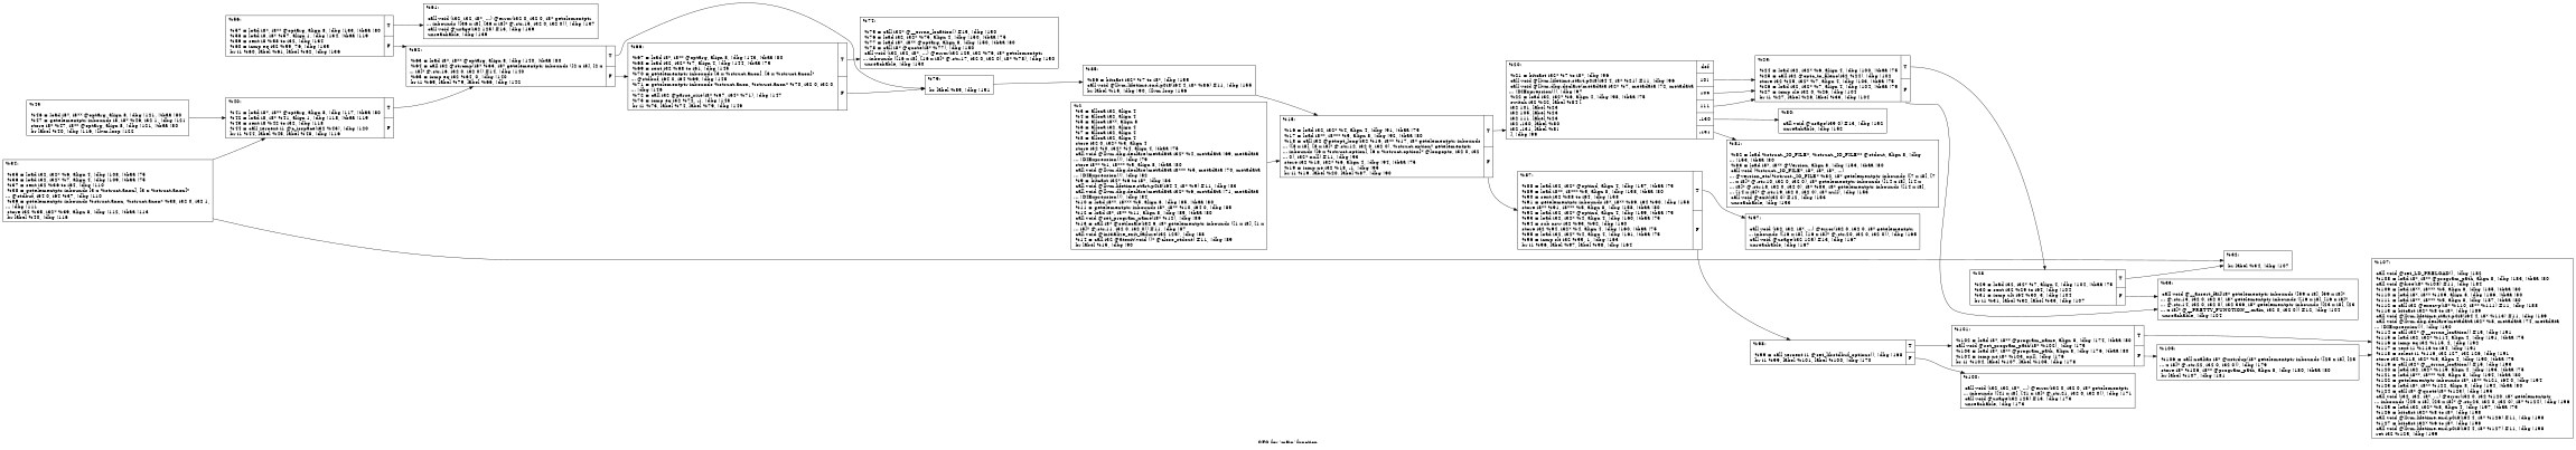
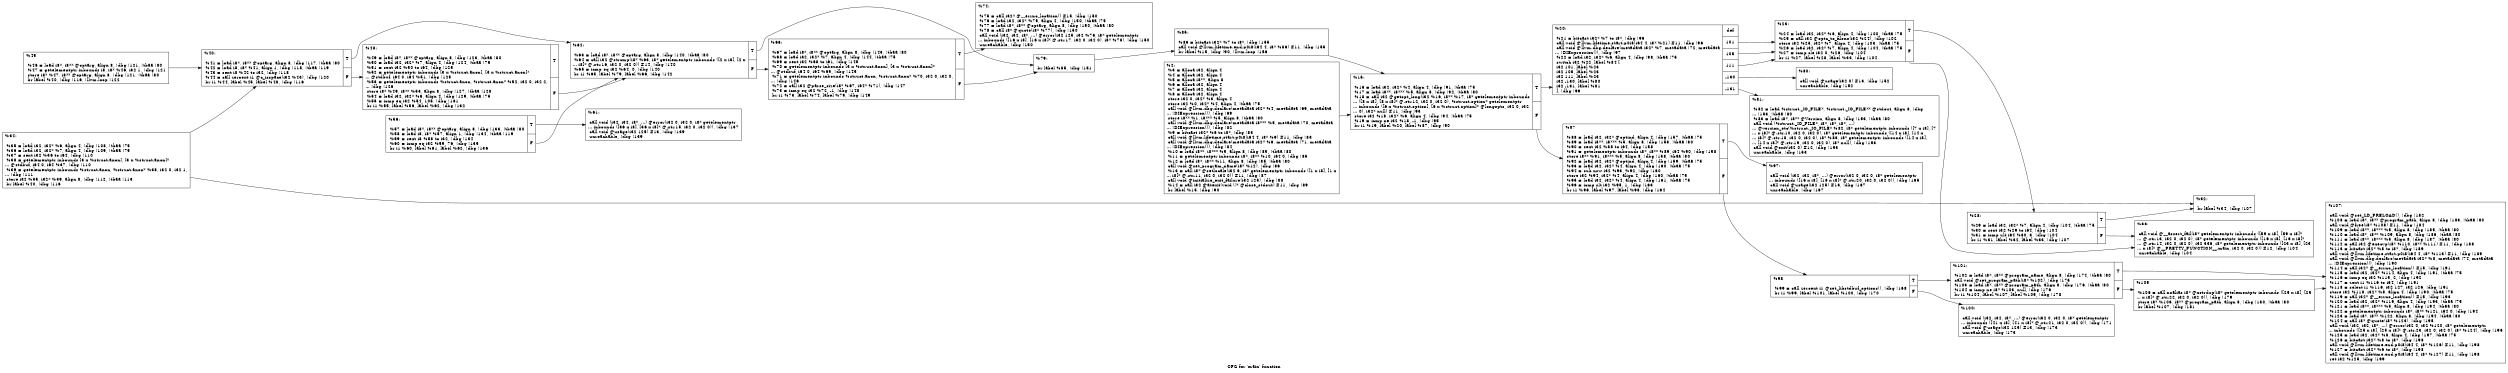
  digraph {
    label="CFG for 'main' function"
    rankdir=LR
    node [shape=record]
    edge [tailport=s0]
-   n1 [label="{%2:\l  %3 = alloca i32, align 4\l  %4 = alloca i32, align 4\l  %5 = alloca i8**, align 8\l  %6 = alloca i32, align 4\l  %7 = alloca i32, align 4\l  %8 = alloca i32, align 4\l  store i32 0, i32* %3, align 4\l  store i32 %0, i32* %4, align 4, !tbaa !75\l  call void @llvm.dbg.declare(metadata i32* %4, metadata !69, metadata\l... !DIExpression()), !dbg !79\l  store i8** %1, i8*** %5, align 8, !tbaa !80\l  call void @llvm.dbg.declare(metadata i8*** %5, metadata !70, metadata\l... !DIExpression()), !dbg !82\l  %9 = bitcast i32* %6 to i8*, !dbg !83\l  call void @llvm.lifetime.start.p0i8(i64 4, i8* %9) #11, !dbg !83\l  call void @llvm.dbg.declare(metadata i32* %6, metadata !71, metadata\l... !DIExpression()), !dbg !84\l  %10 = load i8**, i8*** %5, align 8, !dbg !85, !tbaa !80\l  %11 = getelementptr inbounds i8*, i8** %10, i64 0, !dbg !85\l  %12 = load i8*, i8** %11, align 8, !dbg !85, !tbaa !80\l  call void @set_program_name(i8* %12), !dbg !86\l  %13 = call i8* @setlocale(i32 6, i8* getelementptr inbounds ([1 x i8], [1 x\l... i8]* @.str.11, i32 0, i32 0)) #11, !dbg !87\l  call void @initialize_exit_failure(i32 125), !dbg !88\l  %14 = call i32 @atexit(void ()* @close_stdout) #11, !dbg !89\l  br label %15, !dbg !90\l}"]
+   n1 [label="{%2:\l  %3 = alloca i32, align 4\l  %4 = alloca i32, align 4\l  %5 = alloca i8**, align 8\l  %6 = alloca i32, align 4\l  %7 = alloca i32, align 4\l  %8 = alloca i32, align 4\l  store i32 0, i32* %3, align 4\l  store i32 %0, i32* %4, align 4, !tbaa !75\l  call void @llvm.dbg.declare(metadata i32* %4, metadata !69, metadata\l... !DIExpression()), !dbg !69\l  store i8** %1, i8*** %5, align 8, !tbaa !80\l  call void @llvm.dbg.declare(metadata i8*** %5, metadata !70, metadata\l... !DIExpression()), !dbg !82\l  %9 = bitcast i32* %6 to i8*, !dbg !83\l  call void @llvm.lifetime.start.p0i8(i64 4, i8* %9) #11, !dbg !83\l  call void @llvm.dbg.declare(metadata i32* %6, metadata !71, metadata\l... !DIExpression()), !dbg !84\l  %10 = load i8**, i8*** %5, align 8, !dbg !85, !tbaa !80\l  %11 = getelementptr inbounds i8*, i8** %10, i64 0, !dbg !85\l  %12 = load i8*, i8** %11, align 8, !dbg !85, !tbaa !80\l  call void @set_program_name(i8* %12), !dbg !86\l  %13 = call i8* @setlocale(i32 6, i8* getelementptr inbounds ([1 x i8], [1 x\l... i8]* @.str.11, i32 0, i32 0)) #11, !dbg !87\l  call void @initialize_exit_failure(i32 125), !dbg !88\l  %14 = call i32 @atexit(void ()* @close_stdout) #11, !dbg !89\l  br label %15, !dbg !90\l}"]
    n2 [label="{%15:\l\l  %16 = load i32, i32* %4, align 4, !dbg !91, !tbaa !75\l  %17 = load i8**, i8*** %5, align 8, !dbg !92, !tbaa !80\l  %18 = call i32 @getopt_long(i32 %16, i8** %17, i8* getelementptr inbounds\l... ([8 x i8], [8 x i8]* @.str.12, i32 0, i32 0), %struct.option* getelementptr\l... inbounds ([6 x %struct.option], [6 x %struct.option]* @longopts, i32 0, i32\l... 0), i32* null) #11, !dbg !93\l  store i32 %18, i32* %6, align 4, !dbg !94, !tbaa !75\l  %19 = icmp ne i32 %18, -1, !dbg !95\l  br i1 %19, label %20, label %87, !dbg !90\l|{<s0>T|<s1>F}}"]
    n3 [label="{%20:\l\l  %21 = bitcast i32* %7 to i8*, !dbg !96\l  call void @llvm.lifetime.start.p0i8(i64 4, i8* %21) #11, !dbg !96\l  call void @llvm.dbg.declare(metadata i32* %7, metadata !72, metadata\l... !DIExpression()), !dbg !97\l  %22 = load i32, i32* %6, align 4, !dbg !98, !tbaa !75\l  switch i32 %22, label %84 [\l    i32 101, label %23\l    i32 105, label %23\l    i32 111, label %23\l    i32 -130, label %80\l    i32 -131, label %81\l  ], !dbg !99\l|{<s0>def|<s1>101|<s2>105|<s3>111|<s4>-130|<s5>-131}}"]
    n4 [label="{%87:\l\l  %88 = load i32, i32* @optind, align 4, !dbg !157, !tbaa !75\l  %89 = load i8**, i8*** %5, align 8, !dbg !158, !tbaa !80\l  %90 = sext i32 %88 to i64, !dbg !158\l  %91 = getelementptr inbounds i8*, i8** %89, i64 %90, !dbg !158\l  store i8** %91, i8*** %5, align 8, !dbg !158, !tbaa !80\l  %92 = load i32, i32* @optind, align 4, !dbg !159, !tbaa !75\l  %93 = load i32, i32* %4, align 4, !dbg !160, !tbaa !75\l  %94 = sub nsw i32 %93, %92, !dbg !160\l  store i32 %94, i32* %4, align 4, !dbg !160, !tbaa !75\l  %95 = load i32, i32* %4, align 4, !dbg !161, !tbaa !75\l  %96 = icmp slt i32 %95, 1, !dbg !163\l  br i1 %96, label %97, label %98, !dbg !164\l|{<s0>T|<s1>F}}"]
    n5 [label="{%23:\l\l  %24 = load i32, i32* %6, align 4, !dbg !100, !tbaa !75\l  %25 = call i32 @optc_to_fileno(i32 %24), !dbg !102\l  store i32 %25, i32* %7, align 4, !dbg !103, !tbaa !75\l  %26 = load i32, i32* %7, align 4, !dbg !104, !tbaa !75\l  %27 = icmp sle i32 0, %26, !dbg !104\l  br i1 %27, label %28, label %33, !dbg !104\l|{<s0>T|<s1>F}}"]
-   n6 [label="{%80:\l\l  call void @usage(i39 0) #13, !dbg !152\l  unreachable, !dbg !152\l}"]
+   n6 [label="{%80:\l\l  call void @usage(i32 0) #13, !dbg !152\l  unreachable, !dbg !152\l}"]
    n7 [label="{%81:\l\l  %82 = load %struct._IO_FILE*, %struct._IO_FILE** @stdout, align 8, !dbg\l... !153, !tbaa !80\l  %83 = load i8*, i8** @Version, align 8, !dbg !153, !tbaa !80\l  call void (%struct._IO_FILE*, i8*, i8*, i8*, ...)\l... @version_etc(%struct._IO_FILE* %82, i8* getelementptr inbounds ([7 x i8], [7\l... x i8]* @.str.10, i32 0, i32 0), i8* getelementptr inbounds ([14 x i8], [14 x\l... i8]* @.str.18, i32 0, i32 0), i8* %83, i8* getelementptr inbounds ([14 x i8],\l... [14 x i8]* @.str.19, i32 0, i32 0), i8* null), !dbg !153\l  call void @exit(i32 0) #12, !dbg !153\l  unreachable, !dbg !153\l}"]
    n8 [label="{%97:\l\l  call void (i32, i32, i8*, ...) @error(i32 0, i32 0, i8* getelementptr\l... inbounds ([16 x i8], [16 x i8]* @.str.20, i32 0, i32 0)), !dbg !165\l  call void @usage(i32 125) #13, !dbg !167\l  unreachable, !dbg !167\l}"]
    n9 [label="{%98:\l\l  %99 = call zeroext i1 @set_libstdbuf_options(), !dbg !168\l  br i1 %99, label %101, label %100, !dbg !170\l|{<s0>T|<s1>F}}"]
    n10 [label="{%28:\l\l  %29 = load i32, i32* %7, align 4, !dbg !104, !tbaa !75\l  %30 = sext i32 %29 to i64, !dbg !104\l  %31 = icmp ult i64 %30, 3, !dbg !104\l  br i1 %31, label %32, label %33, !dbg !107\l|{<s0>T|<s1>F}}"]
    n11 [label="{%33:\l\l  call void @__assert_fail(i8* getelementptr inbounds ([59 x i8], [59 x i8]*\l... @.str.13, i32 0, i32 0), i8* getelementptr inbounds ([16 x i8], [16 x i8]*\l... @.str.14, i32 0, i32 0), i32 336, i8* getelementptr inbounds ([23 x i8], [23\l... x i8]* @__PRETTY_FUNCTION__.main, i32 0, i32 0)) #12, !dbg !104\l  unreachable, !dbg !104\l}"]
    n12 [label="{%101:\l\l  %102 = load i8*, i8** @program_name, align 8, !dbg !174, !tbaa !80\l  call void @set_program_path(i8* %102), !dbg !175\l  %103 = load i8*, i8** @program_path, align 8, !dbg !176, !tbaa !80\l  %104 = icmp ne i8* %103, null, !dbg !176\l  br i1 %104, label %107, label %105, !dbg !178\l|{<s0>T|<s1>F}}"]
    n13 [label="{%100:\l\l  call void (i32, i32, i8*, ...) @error(i32 0, i32 0, i8* getelementptr\l... inbounds ([41 x i8], [41 x i8]* @.str.21, i32 0, i32 0)), !dbg !171\l  call void @usage(i32 125) #13, !dbg !173\l  unreachable, !dbg !173\l}"]
    n14 [label="{%32:\l\l  br label %34, !dbg !107\l}"]
    n15 [label="{%34:\l\l  %35 = load i32, i32* %6, align 4, !dbg !108, !tbaa !75\l  %36 = load i32, i32* %7, align 4, !dbg !109, !tbaa !75\l  %37 = sext i32 %36 to i64, !dbg !110\l  %38 = getelementptr inbounds [3 x %struct.anon], [3 x %struct.anon]*\l... @stdbuf, i64 0, i64 %37, !dbg !110\l  %39 = getelementptr inbounds %struct.anon, %struct.anon* %38, i32 0, i32 1,\l... !dbg !111\l  store i32 %35, i32* %39, align 8, !dbg !112, !tbaa !113\l  br label %40, !dbg !116\l}"]
    n16 [label="{%40:\l\l  %41 = load i8*, i8** @optarg, align 8, !dbg !117, !tbaa !80\l  %42 = load i8, i8* %41, align 1, !dbg !118, !tbaa !119\l  %43 = sext i8 %42 to i32, !dbg !118\l  %44 = call zeroext i1 @c_isspace(i32 %43), !dbg !120\l  br i1 %44, label %45, label %48, !dbg !116\l|{<s0>T|<s1>F}}"]
+   n17 [label="{%48:\l\l  %49 = load i8*, i8** @optarg, align 8, !dbg !123, !tbaa !80\l  %50 = load i32, i32* %7, align 4, !dbg !124, !tbaa !75\l  %51 = sext i32 %50 to i64, !dbg !125\l  %52 = getelementptr inbounds [3 x %struct.anon], [3 x %struct.anon]*\l... @stdbuf, i64 0, i64 %51, !dbg !125\l  %53 = getelementptr inbounds %struct.anon, %struct.anon* %52, i32 0, i32 2,\l... !dbg !126\l  store i8* %49, i8** %53, align 8, !dbg !127, !tbaa !128\l  %54 = load i32, i32* %6, align 4, !dbg !129, !tbaa !75\l  %55 = icmp eq i32 %54, 105, !dbg !131\l  br i1 %55, label %56, label %62, !dbg !132\l|{<s0>T|<s1>F}}"]
    n18 [label="{%62:\l\l  %63 = load i8*, i8** @optarg, align 8, !dbg !140, !tbaa !80\l  %64 = call i32 @strcmp(i8* %63, i8* getelementptr inbounds ([2 x i8], [2 x\l... i8]* @.str.16, i32 0, i32 0)) #14, !dbg !140\l  %65 = icmp eq i32 %64, 0, !dbg !140\l  br i1 %65, label %79, label %66, !dbg !142\l|{<s0>T|<s1>F}}"]
    n19 [label="{%45:\l\l  %46 = load i8*, i8** @optarg, align 8, !dbg !121, !tbaa !80\l  %47 = getelementptr inbounds i8, i8* %46, i32 1, !dbg !121\l  store i8* %47, i8** @optarg, align 8, !dbg !121, !tbaa !80\l  br label %40, !dbg !116, !llvm.loop !122\l}"]
    n20 [label="{%56:\l\l  %57 = load i8*, i8** @optarg, align 8, !dbg !133, !tbaa !80\l  %58 = load i8, i8* %57, align 1, !dbg !134, !tbaa !119\l  %59 = sext i8 %58 to i32, !dbg !134\l  %60 = icmp eq i32 %59, 76, !dbg !135\l  br i1 %60, label %61, label %62, !dbg !136\l|{<s0>T|<s1>F}}"]
    n21 [label="{%61:\l\l  call void (i32, i32, i8*, ...) @error(i32 0, i32 0, i8* getelementptr\l... inbounds ([36 x i8], [36 x i8]* @.str.15, i32 0, i32 0)), !dbg !137\l  call void @usage(i32 125) #13, !dbg !139\l  unreachable, !dbg !139\l}"]
    n22 [label="{%79:\l\l  br label %85, !dbg !151\l}"]
    n23 [label="{%66:\l\l  %67 = load i8*, i8** @optarg, align 8, !dbg !143, !tbaa !80\l  %68 = load i32, i32* %7, align 4, !dbg !144, !tbaa !75\l  %69 = sext i32 %68 to i61, !dbg !145\l  %70 = getelementptr inbounds [3 x %struct.anon], [3 x %struct.anon]*\l... @stdbuf, i64 0, i64 %69, !dbg !145\l  %71 = getelementptr inbounds %struct.anon, %struct.anon* %70, i32 0, i32 0,\l... !dbg !146\l  %72 = call i32 @parse_size(i8* %67, i64* %71), !dbg !147\l  %73 = icmp eq i32 %72, -1, !dbg !148\l  br i1 %73, label %74, label %79, !dbg !149\l|{<s0>T|<s1>F}}"]
    n24 [label="{%85:\l\l  %86 = bitcast i32* %7 to i8*, !dbg !155\l  call void @llvm.lifetime.end.p0i8(i64 4, i8* %86) #11, !dbg !155\l  br label %15, !dbg !90, !llvm.loop !156\l}"]
    n25 [label="{%74:\l\l  %75 = call i32* @__errno_location() #15, !dbg !150\l  %76 = load i32, i32* %75, align 4, !dbg !150, !tbaa !75\l  %77 = load i8*, i8** @optarg, align 8, !dbg !150, !tbaa !80\l  %78 = call i8* @quote(i8* %77), !dbg !150\l  call void (i32, i32, i8*, ...) @error(i32 125, i32 %76, i8* getelementptr\l... inbounds ([16 x i8], [16 x i8]* @.str.17, i32 0, i32 0), i8* %78), !dbg !150\l  unreachable, !dbg !150\l}"]
    n26 [label="{%107:\l\l  call void @set_LD_PRELOAD(), !dbg !182\l  %108 = load i8*, i8** @program_path, align 8, !dbg !183, !tbaa !80\l  call void @free(i8* %108) #11, !dbg !184\l  %109 = load i8**, i8*** %5, align 8, !dbg !185, !tbaa !80\l  %110 = load i8*, i8** %109, align 8, !dbg !186, !tbaa !80\l  %111 = load i8**, i8*** %5, align 8, !dbg !187, !tbaa !80\l  %112 = call i32 @execvp(i8* %110, i8** %111) #11, !dbg !188\l  %113 = bitcast i32* %8 to i8*, !dbg !189\l  call void @llvm.lifetime.start.p0i8(i64 4, i8* %113) #11, !dbg !189\l  call void @llvm.dbg.declare(metadata i32* %8, metadata !74, metadata\l... !DIExpression()), !dbg !190\l  %114 = call i32* @__errno_location() #15, !dbg !191\l  %115 = load i32, i32* %114, align 4, !dbg !191, !tbaa !75\l  %116 = icmp eq i32 %115, 2, !dbg !192\l  %117 = zext i1 %116 to i64, !dbg !191\l  %118 = select i1 %116, i32 127, i32 126, !dbg !191\l  store i32 %118, i32* %8, align 4, !dbg !190, !tbaa !75\l  %119 = call i32* @__errno_location() #15, !dbg !193\l  %120 = load i32, i32* %119, align 4, !dbg !193, !tbaa !75\l  %121 = load i8**, i8*** %5, align 8, !dbg !194, !tbaa !80\l  %122 = getelementptr inbounds i8*, i8** %121, i64 0, !dbg !194\l  %123 = load i8*, i8** %122, align 8, !dbg !194, !tbaa !80\l  %124 = call i8* @quote(i8* %123), !dbg !195\l  call void (i32, i32, i8*, ...) @error(i32 0, i32 %120, i8* getelementptr\l... inbounds ([25 x i8], [25 x i8]* @.str.23, i32 0, i32 0), i8* %124), !dbg !196\l  %125 = load i32, i32* %8, align 4, !dbg !197, !tbaa !75\l  %126 = bitcast i32* %8 to i8*, !dbg !198\l  call void @llvm.lifetime.end.p0i8(i64 4, i8* %126) #11, !dbg !198\l  %127 = bitcast i32* %6 to i8*, !dbg !198\l  call void @llvm.lifetime.end.p0i8(i64 4, i8* %127) #11, !dbg !198\l  ret i32 %125, !dbg !199\l}"]
    n27 [label="{%105:\l\l  %106 = call noalias i8* @xstrdup(i8* getelementptr inbounds ([25 x i8], [25\l... x i8]* @.str.22, i32 0, i32 0)), !dbg !179\l  store i8* %106, i8** @program_path, align 8, !dbg !180, !tbaa !80\l  br label %107, !dbg !181\l}"]
    n1 -> n2
    n2 -> n3
    n2 -> n4 [tailport=s1]
    n3 -> n5 [tailport=s1]
    n3 -> n5 [tailport=s2]
    n3 -> n5 [tailport=s3]
    n3 -> n6 [tailport=s4]
    n3 -> n7 [tailport=s5]
    n4 -> n8
    n4 -> n9 [tailport=s1]
    n5 -> n10
    n5 -> n11 [tailport=s1]
    n9 -> n12
    n9 -> n13 [tailport=s1]
    n10 -> n11 [tailport=s1]
    n10 -> n14
    n12 -> n26
    n12 -> n27 [tailport=s1]
    n15 -> n14
    n15 -> n16
+   n16 -> n17 [tailport=s1]
    n16 -> n18
+   n17 -> n18 [tailport=s1]
    n18 -> n22
    n18 -> n23 [tailport=s1]
    n19 -> n16
    n20 -> n18 [tailport=s1]
    n20 -> n21
    n22 -> n24
    n23 -> n22 [tailport=s1]
    n23 -> n25
    n24 -> n2
    n27 -> n26
  }
